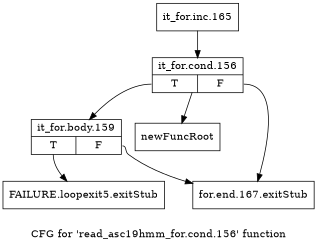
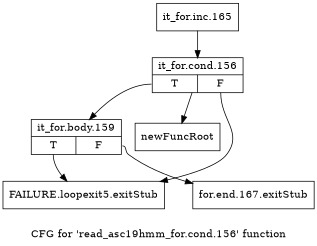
  digraph {
    label="CFG for 'read_asc19hmm_for.cond.156' function"
    node [shape=record]
    n1 [label="{newFuncRoot}"]
    n2 [label="{it_for.cond.156|{<s0>T|<s1>F}}"]
    n3 [label="{for.end.167.exitStub}"]
    n4 [label="{it_for.body.159|{<s0>T|<s1>F}}"]
    n5 [label="{FAILURE.loopexit5.exitStub}"]
    n6 [label="{it_for.inc.165}"]
    n2 -> n1
-   n2 -> n3 [tailport=s1]
+   n2 -> n5 [tailport=s1]
    n2 -> n4 [tailport=s0]
    n4 -> n3 [tailport=s1]
    n4 -> n5 [tailport=s0]
    n6 -> n2
  }
